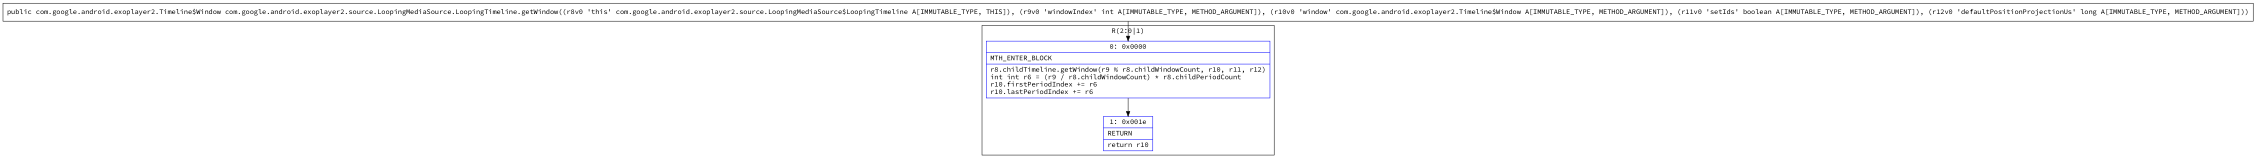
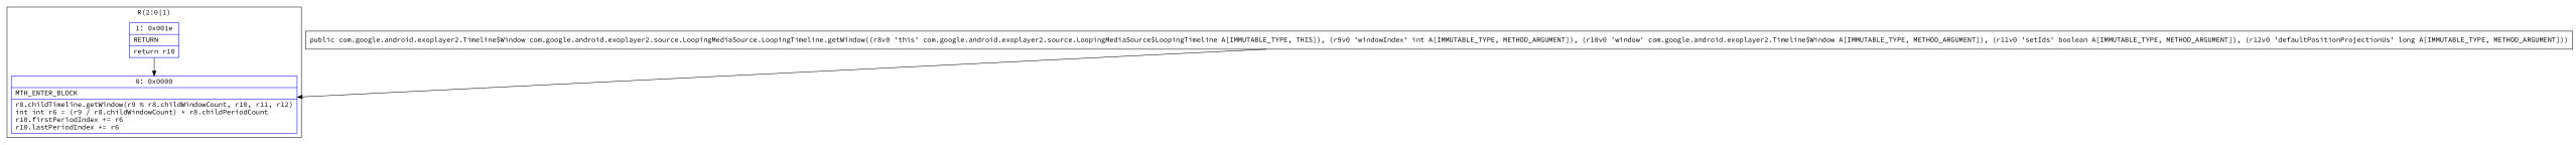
  digraph {
    fontname="Source Code Pro"
    node [color=blue shape=record fontname="Source Code Pro"]
    edge [fontname="Source Code Pro"]
    n1 [label="{0\:\ 0x0000|MTH_ENTER_BLOCK\l|r8.childTimeline.getWindow(r9 % r8.childWindowCount, r10, r11, r12)\lint int r6 = (r9 \/ r8.childWindowCount) * r8.childPeriodCount\lr10.firstPeriodIndex += r6\lr10.lastPeriodIndex += r6\l}"]
    n2 [label="{1\:\ 0x001e|RETURN\l|return r10\l}"]
    n3 [label="{public com.google.android.exoplayer2.Timeline$Window com.google.android.exoplayer2.source.LoopingMediaSource.LoopingTimeline.getWindow((r8v0 'this' com.google.android.exoplayer2.source.LoopingMediaSource$LoopingTimeline A[IMMUTABLE_TYPE, THIS]), (r9v0 'windowIndex' int A[IMMUTABLE_TYPE, METHOD_ARGUMENT]), (r10v0 'window' com.google.android.exoplayer2.Timeline$Window A[IMMUTABLE_TYPE, METHOD_ARGUMENT]), (r11v0 'setIds' boolean A[IMMUTABLE_TYPE, METHOD_ARGUMENT]), (r12v0 'defaultPositionProjectionUs' long A[IMMUTABLE_TYPE, METHOD_ARGUMENT])) }" color=""]
    subgraph cluster_1 {
      label="R(2:0|1)"
      n1
      n2
    }
-   n1 -> n2
+   n2 -> n1
    n3 -> n1
  }
